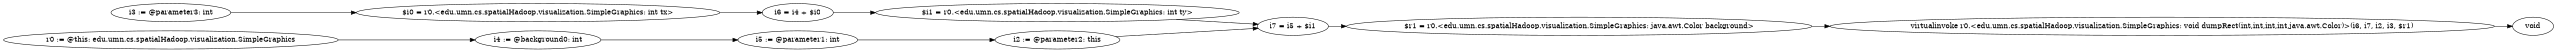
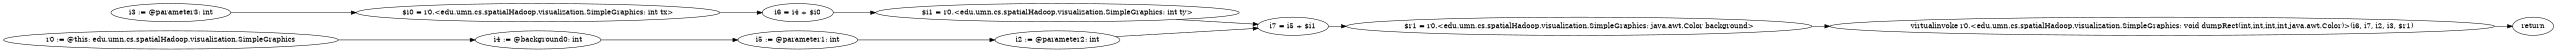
  digraph {
    rankdir=LR
    n1 [label="i4 := @background0: int"]
    "r0 := @this: edu.umn.cs.spatialHadoop.visualization.SimpleGraphics"
    "i5 := @parameter1: int"
-   "i2 := @parameter2: int" [label="i2 := @parameter2: this"]
+   "i2 := @parameter2: int"
    "i7 = i5 + $i1"
    "i3 := @parameter3: int"
    "$i0 = r0.<edu.umn.cs.spatialHadoop.visualization.SimpleGraphics: int tx>"
    "i6 = i4 + $i0"
    "$i1 = r0.<edu.umn.cs.spatialHadoop.visualization.SimpleGraphics: int ty>"
    "$r1 = r0.<edu.umn.cs.spatialHadoop.visualization.SimpleGraphics: java.awt.Color background>"
    "virtualinvoke r0.<edu.umn.cs.spatialHadoop.visualization.SimpleGraphics: void dumpRect(int,int,int,int,java.awt.Color)>(i6, i7, i2, i3, $r1)"
-   return [label=void]
+   return
    n1 -> "i5 := @parameter1: int"
    "r0 := @this: edu.umn.cs.spatialHadoop.visualization.SimpleGraphics" -> n1
    "i5 := @parameter1: int" -> "i2 := @parameter2: int"
    "i2 := @parameter2: int" -> "i7 = i5 + $i1"
    "i7 = i5 + $i1" -> "$r1 = r0.<edu.umn.cs.spatialHadoop.visualization.SimpleGraphics: java.awt.Color background>"
    "i3 := @parameter3: int" -> "$i0 = r0.<edu.umn.cs.spatialHadoop.visualization.SimpleGraphics: int tx>"
    "$i0 = r0.<edu.umn.cs.spatialHadoop.visualization.SimpleGraphics: int tx>" -> "i6 = i4 + $i0"
    "i6 = i4 + $i0" -> "$i1 = r0.<edu.umn.cs.spatialHadoop.visualization.SimpleGraphics: int ty>"
    "$i1 = r0.<edu.umn.cs.spatialHadoop.visualization.SimpleGraphics: int ty>" -> "i7 = i5 + $i1"
    "$r1 = r0.<edu.umn.cs.spatialHadoop.visualization.SimpleGraphics: java.awt.Color background>" -> "virtualinvoke r0.<edu.umn.cs.spatialHadoop.visualization.SimpleGraphics: void dumpRect(int,int,int,int,java.awt.Color)>(i6, i7, i2, i3, $r1)"
    "virtualinvoke r0.<edu.umn.cs.spatialHadoop.visualization.SimpleGraphics: void dumpRect(int,int,int,int,java.awt.Color)>(i6, i7, i2, i3, $r1)" -> return
  }
